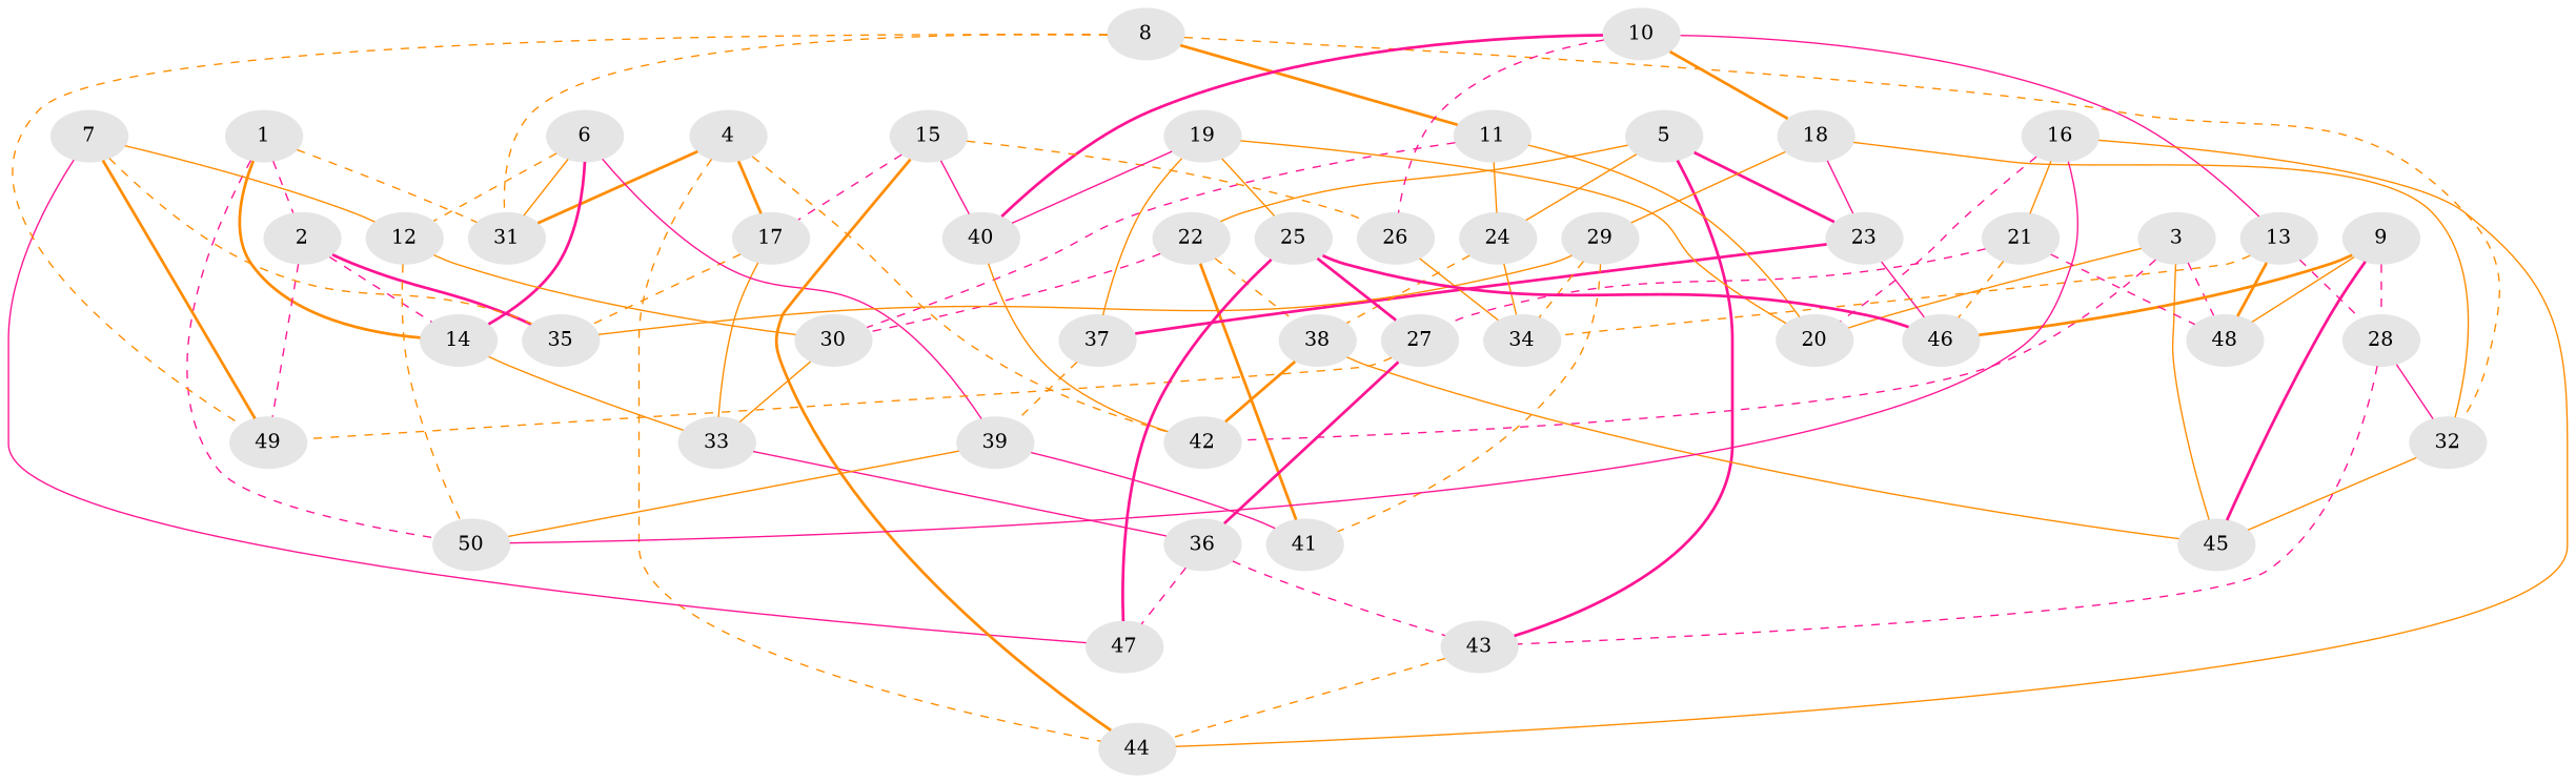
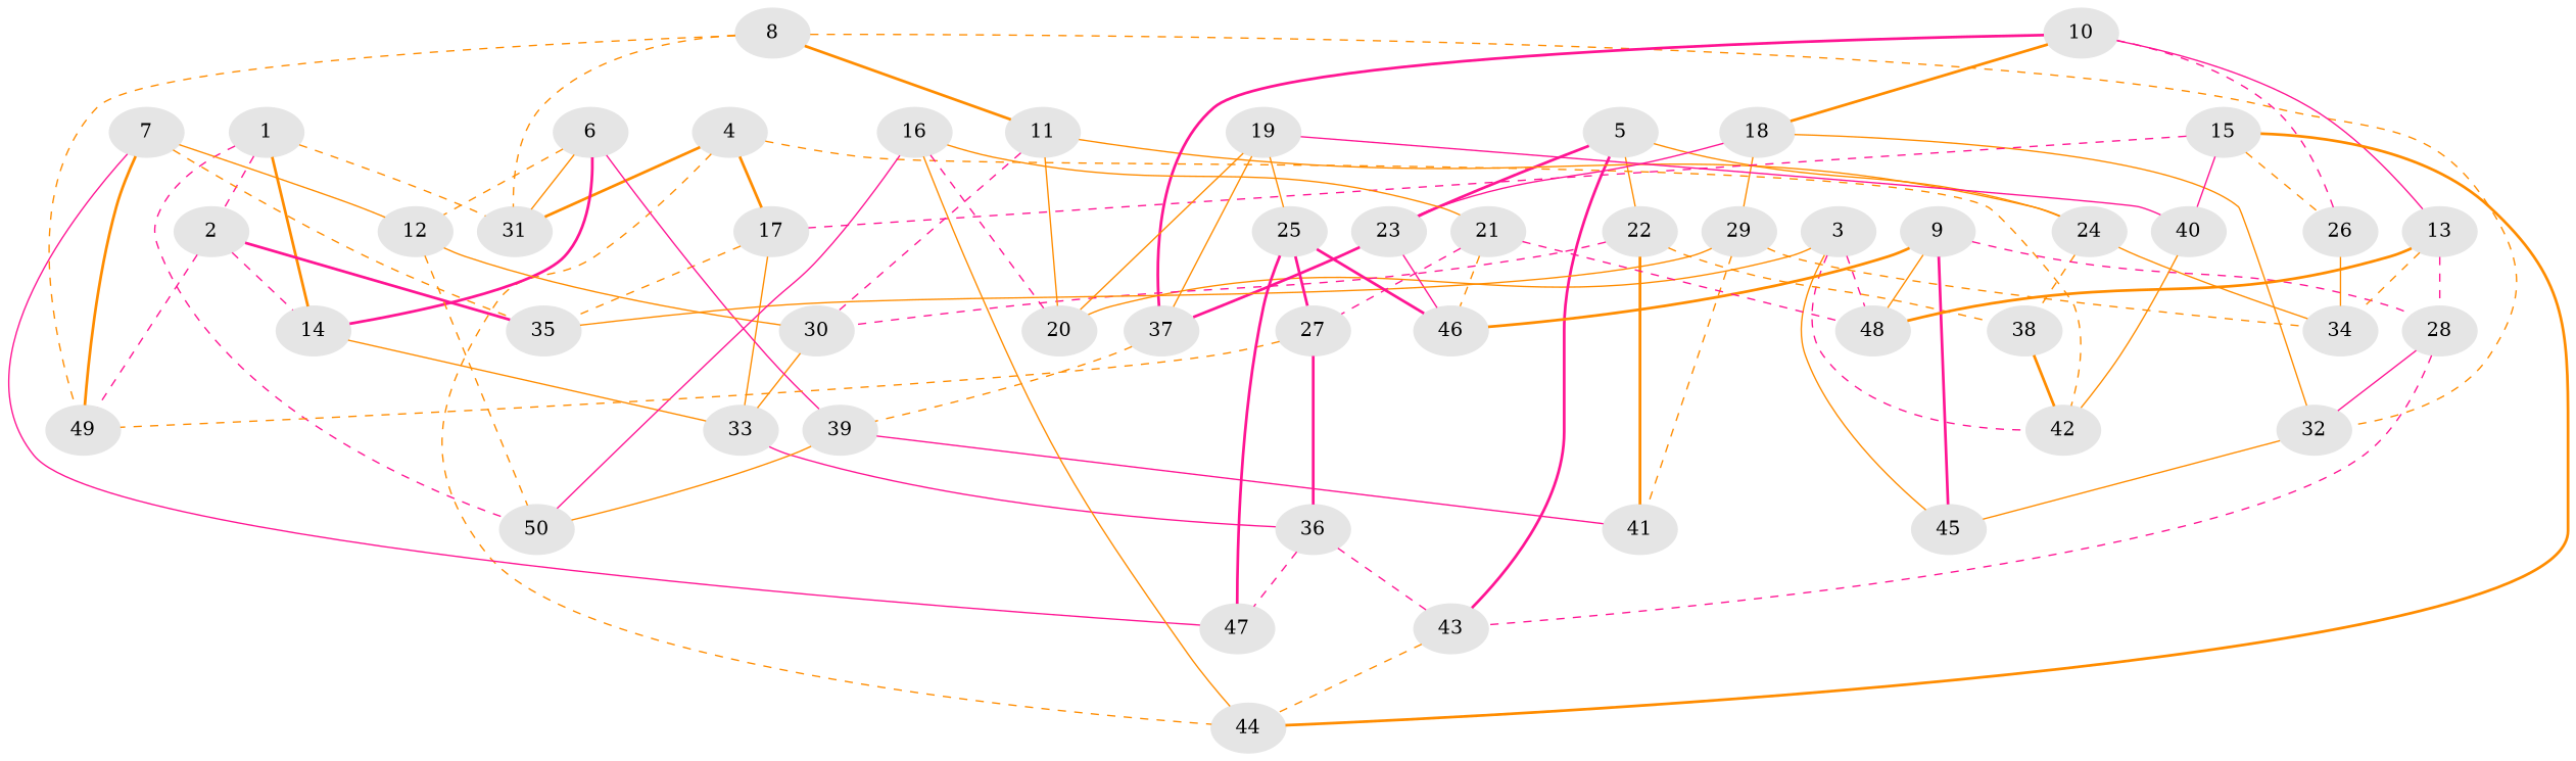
  graph {
    node [color=gray90 style=filled]
    edge [color=darkorange style=dashed]
    1
    2
    14
    31
    50
    35
    49
    33
    3
    20
    42
    45
    48
    4
    17
    44
    5
    22
    23
    24
    43
    30
    38
    41
    46
    37
    34
    6
    12
    39
    7
    47
    8
    11
    32
    9
    28
    10
    13
    18
    26
    29
    36
    15
    40
    16
    21
    27
    19
    25
    1 -- 2 [color=deeppink]
    1 -- 14 [style=bold]
    1 -- 31
    1 -- 50 [color=deeppink]
    2 -- 14 [color=deeppink]
    2 -- 35 [color=deeppink style=bold]
    2 -- 49 [color=deeppink]
    14 -- 33 [style=solid]
    33 -- 36 [color=deeppink style=solid]
    3 -- 20 [style=solid]
    3 -- 42 [color=deeppink]
    3 -- 45 [style=solid]
    3 -- 48 [color=deeppink]
    4 -- 31 [style=bold]
    4 -- 42
    4 -- 17 [style=bold]
    4 -- 44
    17 -- 35
    17 -- 33 [style=solid]
    5 -- 22 [style=solid]
    5 -- 23 [color=deeppink style=bold]
    5 -- 24 [style=solid]
    5 -- 43 [color=deeppink style=bold]
    22 -- 30 [color=deeppink]
    22 -- 38
    22 -- 41 [style=bold]
    23 -- 46 [color=deeppink style=solid]
    23 -- 37 [color=deeppink style=bold]
    24 -- 38
    24 -- 34 [style=solid]
    43 -- 44
    30 -- 33 [style=solid]
    38 -- 42 [style=bold]
-   38 -- 45 [style=solid]
    37 -- 39
    6 -- 14 [color=deeppink style=bold]
    6 -- 31 [style=solid]
    6 -- 12
    6 -- 39 [color=deeppink style=solid]
    12 -- 50
    12 -- 30 [style=solid]
    39 -- 50 [style=solid]
    39 -- 41 [color=deeppink style=solid]
    7 -- 35
    7 -- 49 [style=bold]
    7 -- 12 [style=solid]
    7 -- 47 [color=deeppink style=solid]
    8 -- 31
    8 -- 49
    8 -- 11 [style=bold]
    8 -- 32
    11 -- 20 [style=solid]
    11 -- 24 [style=solid]
    11 -- 30 [color=deeppink]
    32 -- 45 [style=solid]
    9 -- 45 [color=deeppink style=bold]
    9 -- 48 [style=solid]
    9 -- 46 [style=bold]
    9 -- 28 [color=deeppink]
    28 -- 43 [color=deeppink]
    28 -- 32 [color=deeppink style=solid]
-   10 -- 40 [color=deeppink style=bold]
+   10 -- 37 [color=deeppink style=bold]
    10 -- 13 [color=deeppink style=solid]
    10 -- 18 [style=bold]
    10 -- 26 [color=deeppink]
    13 -- 48 [style=bold]
    13 -- 34
    13 -- 28 [color=deeppink]
    18 -- 23 [color=deeppink style=solid]
    18 -- 32 [style=solid]
    18 -- 29 [style=solid]
    26 -- 34 [style=solid]
    29 -- 35 [style=solid]
    29 -- 41
    29 -- 34
    36 -- 43 [color=deeppink]
    36 -- 47 [color=deeppink]
    15 -- 17 [color=deeppink]
    15 -- 44 [style=bold]
    15 -- 26
    15 -- 40 [color=deeppink style=solid]
    40 -- 42 [style=solid]
    16 -- 50 [color=deeppink style=solid]
    16 -- 20 [color=deeppink]
    16 -- 44 [style=solid]
    16 -- 21 [style=solid]
    21 -- 48 [color=deeppink]
    21 -- 46
    21 -- 27 [color=deeppink]
    27 -- 49
    27 -- 36 [color=deeppink style=bold]
    19 -- 20 [style=solid]
    19 -- 37 [style=solid]
    19 -- 40 [color=deeppink style=solid]
    19 -- 25 [style=solid]
    25 -- 46 [color=deeppink style=bold]
    25 -- 47 [color=deeppink style=bold]
    25 -- 27 [color=deeppink style=bold]
  }
